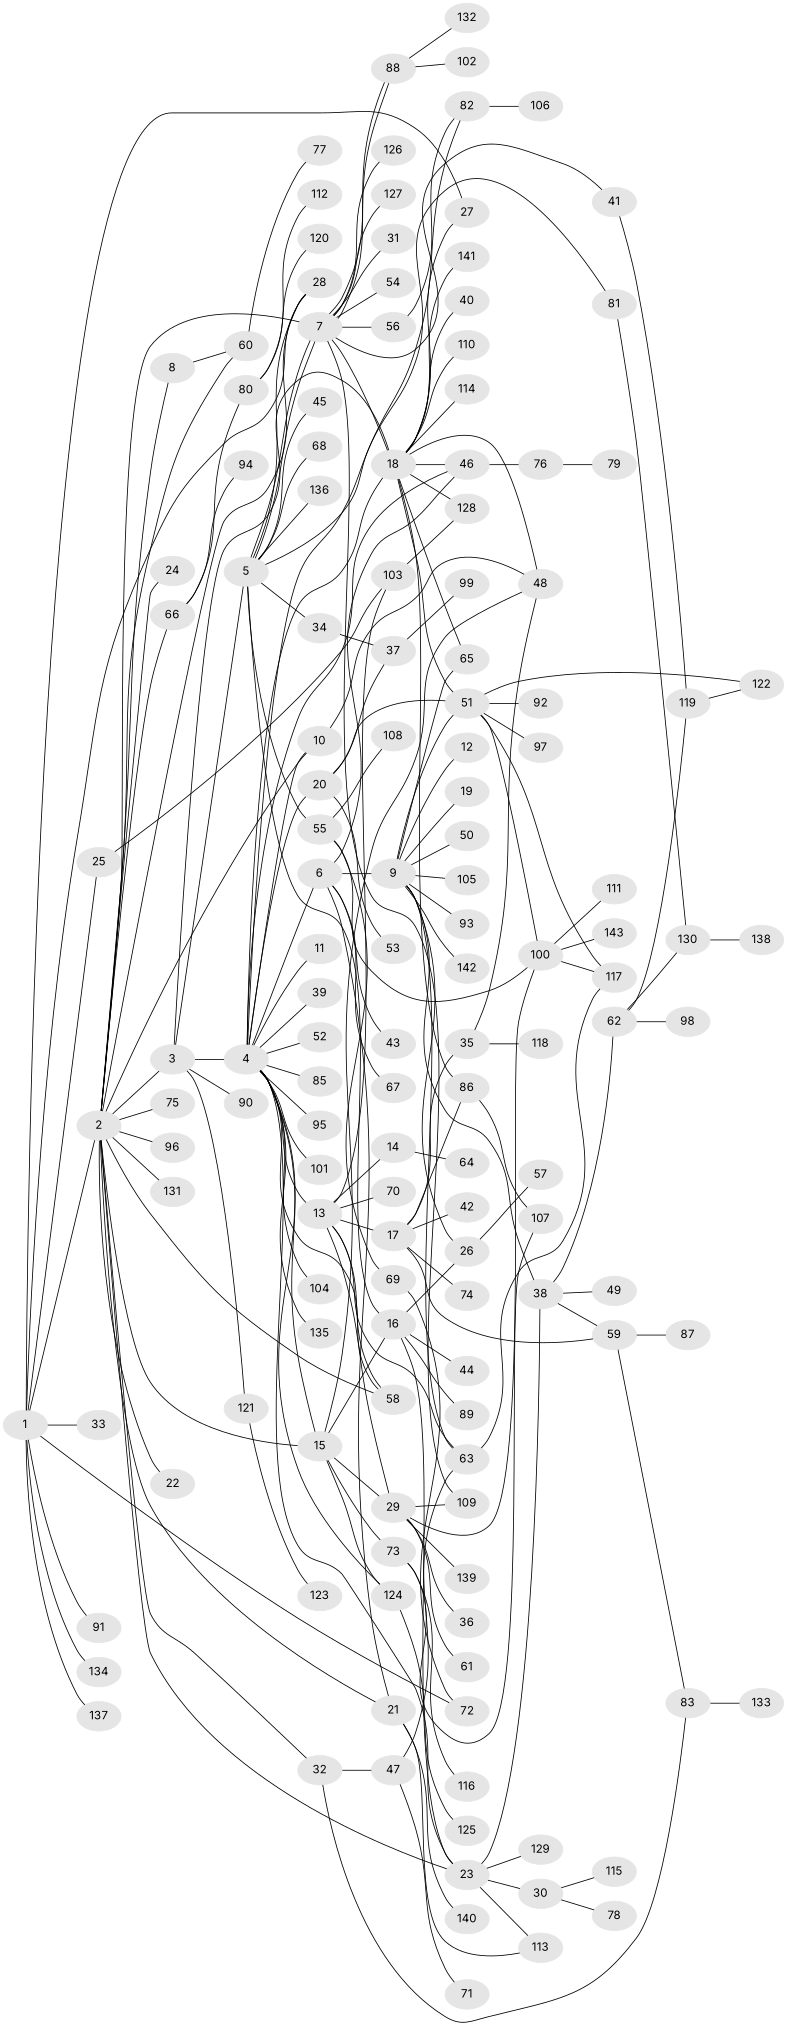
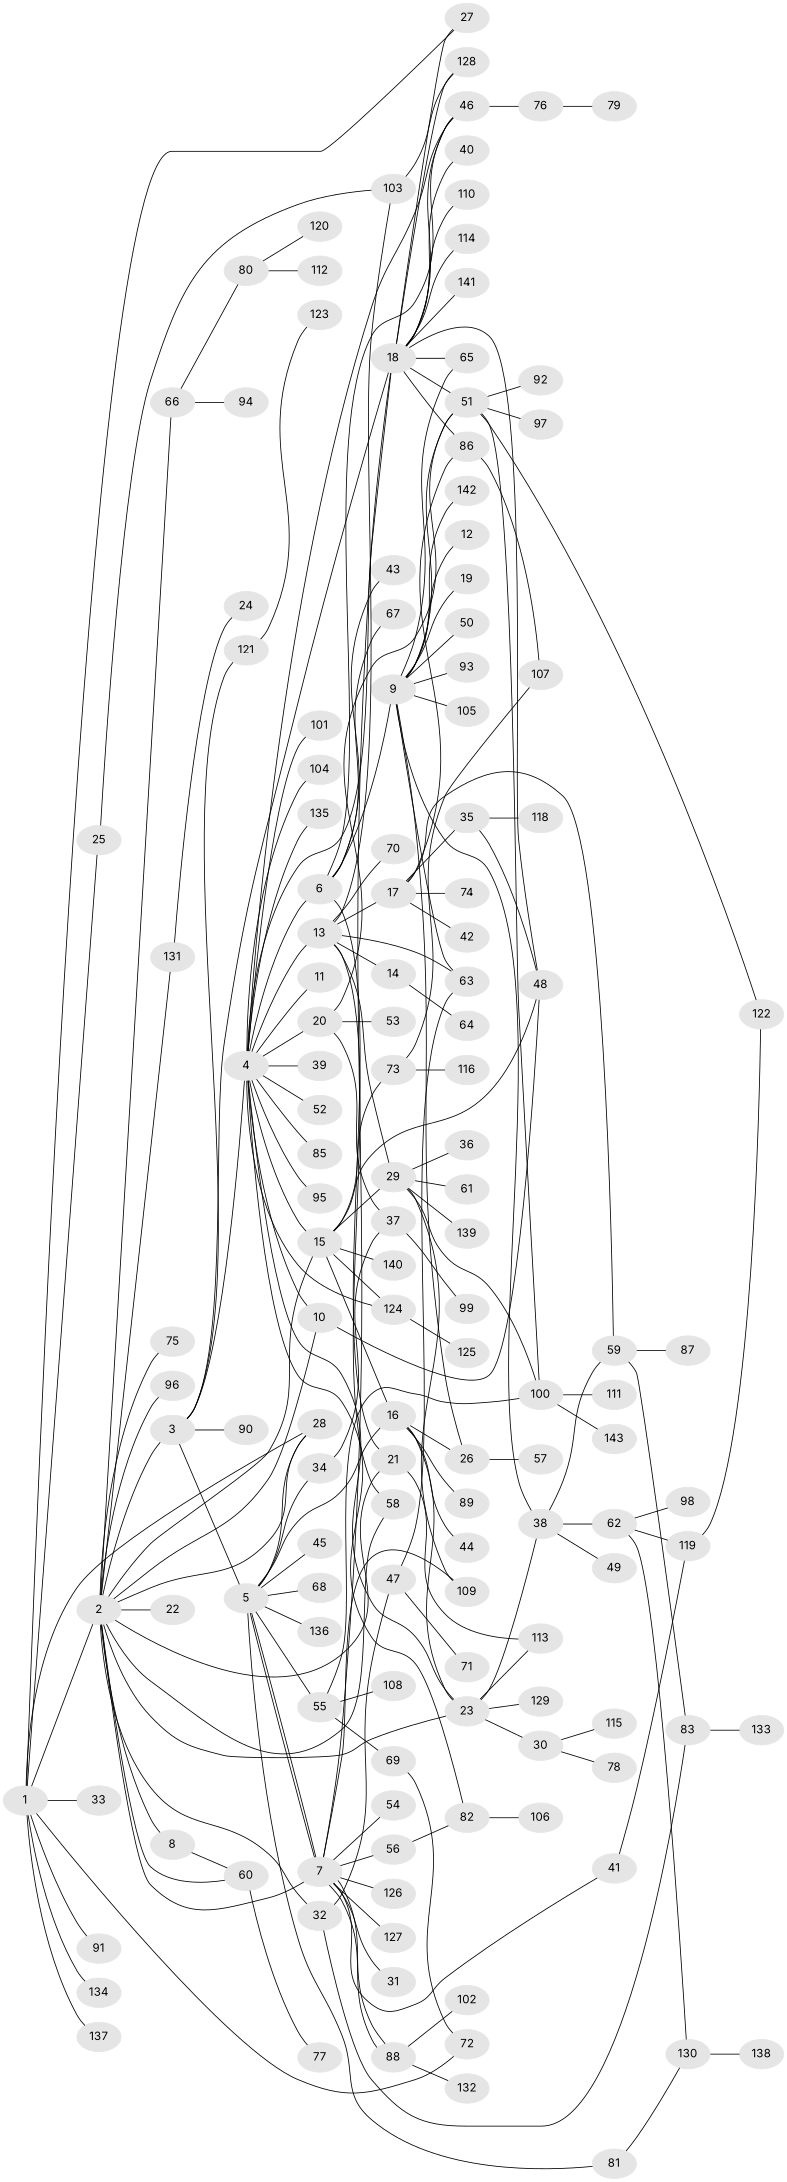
  graph {
    fontname=Inter
    rankdir=LR
    node [color=gray90 fontname=Inter style=filled]
    edge [fontname=Inter]
    1
    2
    25
    27
    28
    33
    72
    91
    134
    137
    3
    7
    8
    10
    15
    21
    22
    23
    24
    32
    58
    60
    66
    75
    96
    131
    103
    4
    5
    18
    90
    121
    31
    41
    54
    56
    88
    109
    126
    127
    48
    124
    16
    29
    73
    140
    113
    38
    30
    129
    47
    83
    77
    80
    94
    6
    11
    13
    20
    39
    46
    52
    82
    85
    95
    101
    104
    135
    34
    45
    55
    68
    81
    136
    51
    65
    86
    40
    110
    114
    128
    141
    123
    9
    43
    67
    63
    14
    17
    70
    37
    53
    76
    106
    125
    26
    44
    89
    100
    69
    108
    130
    12
    19
    50
    93
    105
    142
    119
    132
    102
    57
    59
    49
    62
    92
    97
-   117
    122
    64
    35
    42
    74
    36
    61
    139
    107
    116
    118
    87
    99
    78
    115
    111
    143
    71
    133
    98
    79
    138
    112
    120
    1 -- 2
    1 -- 25
    1 -- 27
    1 -- 28
    1 -- 33
    1 -- 72
    1 -- 91
    1 -- 134
    1 -- 137
    2 -- 28
    2 -- 3
    2 -- 7
    2 -- 8
    2 -- 10
    2 -- 15
    2 -- 21
    2 -- 22
    2 -- 23
-   2 -- 24
+   131 -- 24
    2 -- 32
    2 -- 58
    2 -- 60
    2 -- 66
    2 -- 75
    2 -- 96
    2 -- 131
    25 -- 103
    3 -- 4
    3 -- 5
    3 -- 18
    3 -- 90
    3 -- 121
    7 -- 18
    7 -- 31
    7 -- 41
    7 -- 54
    7 -- 56
    7 -- 88
    7 -- 88
    7 -- 109
    7 -- 126
    7 -- 127
    8 -- 60
    10 -- 48
    15 -- 48
    15 -- 124
    15 -- 16
    15 -- 29
    15 -- 73
-   21 -- 140
+   15 -- 140
    21 -- 113
    23 -- 113
    23 -- 38
    23 -- 30
    23 -- 129
    32 -- 47
    32 -- 83
    60 -- 77
    66 -- 80
    66 -- 94
    103 -- 128
    4 -- 10
    4 -- 15
    4 -- 23
-   4 -- 58
    4 -- 18
    4 -- 124
    4 -- 6
    4 -- 11
    4 -- 13
    4 -- 20
    4 -- 39
    4 -- 46
    4 -- 52
    4 -- 82
    4 -- 85
    4 -- 95
    4 -- 101
    4 -- 104
    4 -- 135
    5 -- 28
    5 -- 7
    5 -- 7
    5 -- 16
    5 -- 34
    5 -- 45
    5 -- 55
    5 -- 68
    5 -- 81
    5 -- 136
    18 -- 27
    18 -- 48
    18 -- 46
    18 -- 51
    18 -- 65
    18 -- 86
    18 -- 40
    18 -- 110
    18 -- 114
    18 -- 128
    18 -- 141
    121 -- 123
    41 -- 119
    56 -- 82
    88 -- 132
    88 -- 102
    124 -- 125
    16 -- 23
    16 -- 26
    16 -- 44
    16 -- 89
    29 -- 109
    29 -- 100
    29 -- 36
    29 -- 61
    29 -- 139
    73 -- 107
    73 -- 116
    38 -- 59
    38 -- 49
    38 -- 62
    30 -- 78
    30 -- 115
    47 -- 63
    47 -- 71
    83 -- 133
    80 -- 112
    80 -- 120
    6 -- 21
    6 -- 46
    6 -- 9
    6 -- 43
    6 -- 67
    13 -- 58
    13 -- 103
    13 -- 29
    13 -- 63
    13 -- 14
    13 -- 17
    13 -- 70
    20 -- 51
    20 -- 37
    20 -- 53
    46 -- 76
    82 -- 106
    34 -- 37
    55 -- 100
    55 -- 69
    55 -- 108
    81 -- 130
    51 -- 100
    51 -- 92
    51 -- 97
-   51 -- 117
    51 -- 122
    86 -- 107
    9 -- 38
    9 -- 51
    9 -- 65
    9 -- 63
    9 -- 26
    9 -- 12
    9 -- 19
    9 -- 50
    9 -- 93
    9 -- 105
    9 -- 142
-   63 -- 117
    14 -- 64
    17 -- 86
    17 -- 59
    17 -- 35
    17 -- 42
    17 -- 74
    37 -- 99
    76 -- 79
    26 -- 57
-   100 -- 117
    100 -- 111
    100 -- 143
    69 -- 72
    130 -- 138
    119 -- 122
    59 -- 83
    59 -- 87
    62 -- 130
    62 -- 119
    62 -- 98
    35 -- 48
    35 -- 118
  }
